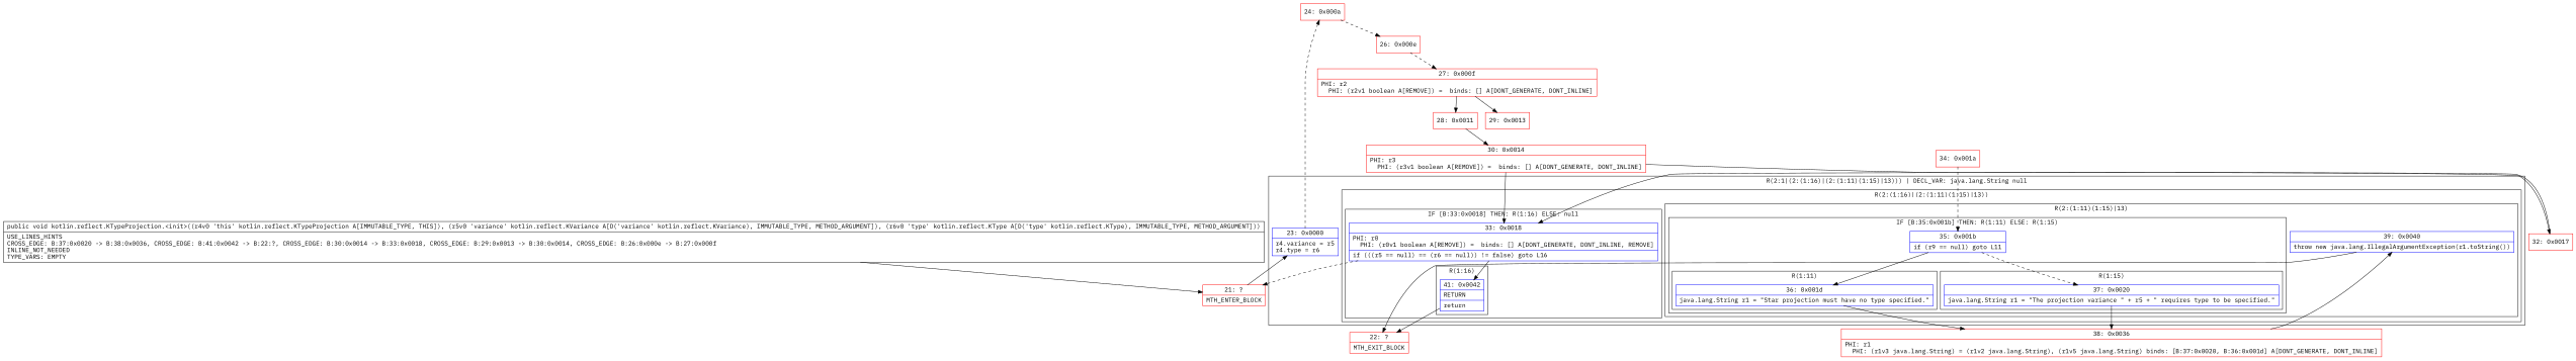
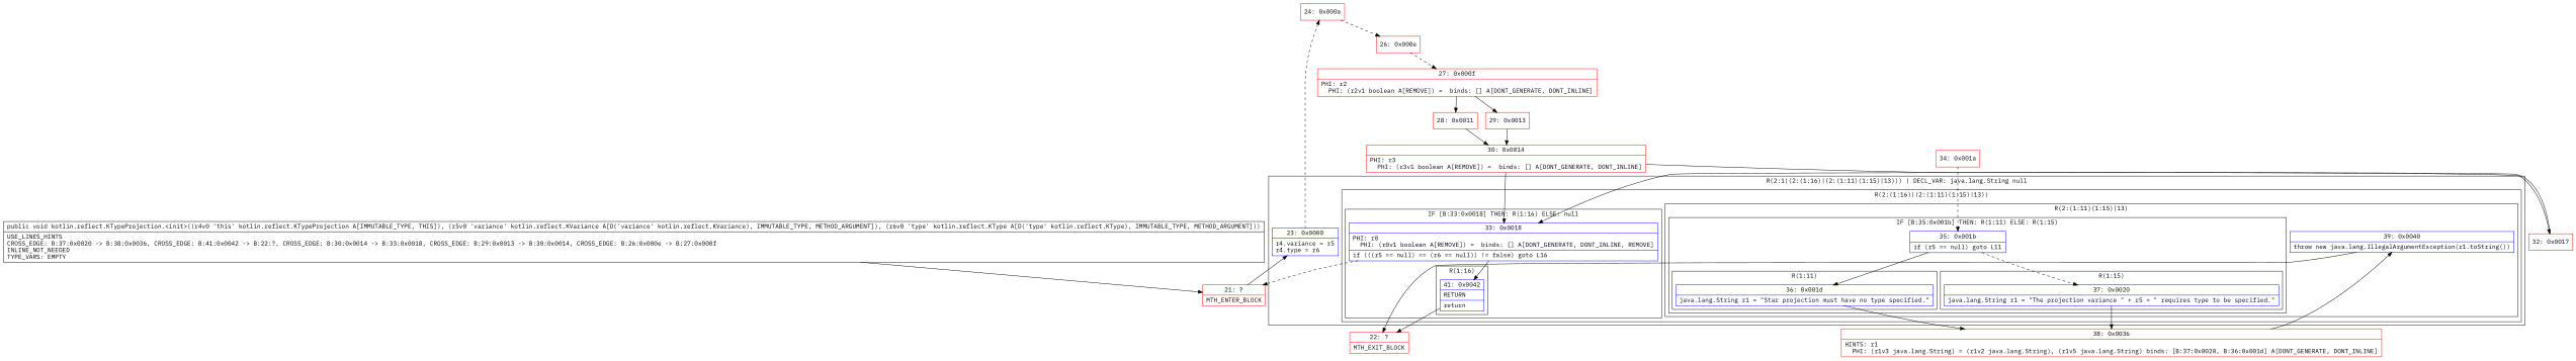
  digraph {
    fontname="IBM Plex Mono"
    node [color=red fontname="IBM Plex Mono" shape=record]
    edge [fontname="IBM Plex Mono"]
    n1 [color=blue label="{41\:\ 0x0042|RETURN\l|return\l}"]
    n2 [color=blue label="{33\:\ 0x0018|PHI: r0 \l  PHI: (r0v1 boolean A[REMOVE]) =  binds: [] A[DONT_GENERATE, DONT_INLINE, REMOVE]\l|if (((r5 == null) == (r6 == null)) != false) goto L16\l}"]
    n3 [color=blue label="{36\:\ 0x001d|java.lang.String r1 = \"Star projection must have no type specified.\"\l}"]
    n4 [color=blue label="{37\:\ 0x0020|java.lang.String r1 = \"The projection variance \" + r5 + \" requires type to be specified.\"\l}"]
-   n5 [color=blue label="{35\:\ 0x001b|if (r9 == null) goto L11\l}"]
+   n5 [color=blue label="{35\:\ 0x001b|if (r5 == null) goto L11\l}"]
    n6 [color=blue label="{39\:\ 0x0040|throw new java.lang.IllegalArgumentException(r1.toString())\l}"]
    n7 [color=blue label="{23\:\ 0x0000|r4.variance = r5\lr4.type = r6\l}"]
    n8 [label="{22\:\ ?|MTH_EXIT_BLOCK\l}"]
    n9 [label="{21\:\ ?|MTH_ENTER_BLOCK\l}"]
-   n10 [label="{38\:\ 0x0036|PHI: r1 \l  PHI: (r1v3 java.lang.String) = (r1v2 java.lang.String), (r1v5 java.lang.String) binds: [B:37:0x0020, B:36:0x001d] A[DONT_GENERATE, DONT_INLINE]\l}"]
+   n10 [label="{38\:\ 0x0036|HINTS: r1 \l  PHI: (r1v3 java.lang.String) = (r1v2 java.lang.String), (r1v5 java.lang.String) binds: [B:37:0x0020, B:36:0x001d] A[DONT_GENERATE, DONT_INLINE]\l}"]
    n11 [label="{24\:\ 0x000a}"]
    n12 [label="{26\:\ 0x000e}"]
    n13 [label="{34\:\ 0x001a}"]
    n14 [label="{27\:\ 0x000f|PHI: r2 \l  PHI: (r2v1 boolean A[REMOVE]) =  binds: [] A[DONT_GENERATE, DONT_INLINE]\l}"]
    n15 [label="{28\:\ 0x0011}"]
    n16 [label="{29\:\ 0x0013}"]
    n17 [label="{30\:\ 0x0014|PHI: r3 \l  PHI: (r3v1 boolean A[REMOVE]) =  binds: [] A[DONT_GENERATE, DONT_INLINE]\l}"]
    n18 [label="{32\:\ 0x0017}"]
    n19 [label="{public void kotlin.reflect.KTypeProjection.\<init\>((r4v0 'this' kotlin.reflect.KTypeProjection A[IMMUTABLE_TYPE, THIS]), (r5v0 'variance' kotlin.reflect.KVariance A[D('variance' kotlin.reflect.KVariance), IMMUTABLE_TYPE, METHOD_ARGUMENT]), (r6v0 'type' kotlin.reflect.KType A[D('type' kotlin.reflect.KType), IMMUTABLE_TYPE, METHOD_ARGUMENT]))  | USE_LINES_HINTS\lCROSS_EDGE: B:37:0x0020 \-\> B:38:0x0036, CROSS_EDGE: B:41:0x0042 \-\> B:22:?, CROSS_EDGE: B:30:0x0014 \-\> B:33:0x0018, CROSS_EDGE: B:29:0x0013 \-\> B:30:0x0014, CROSS_EDGE: B:26:0x000e \-\> B:27:0x000f\lINLINE_NOT_NEEDED\lTYPE_VARS: EMPTY\l}" color=""]
    subgraph cluster_1 {
      label="R(2:1|(2:(1:16)|(2:(1:11)(1:15)|13))) | DECL_VAR: java.lang.String null\l"
      n7
      subgraph cluster_2 {
        label="R(2:(1:16)|(2:(1:11)(1:15)|13))"
        subgraph cluster_3 {
          label="IF [B:33:0x0018] THEN: R(1:16) ELSE: null"
          n2
          subgraph cluster_4 {
            label="R(1:16)"
            n1
          }
        }
        subgraph cluster_5 {
          label="R(2:(1:11)(1:15)|13)"
          n6
          subgraph cluster_6 {
            label="IF [B:35:0x001b] THEN: R(1:11) ELSE: R(1:15)"
            n5
            subgraph cluster_7 {
              label="R(1:11)"
              n3
            }
            subgraph cluster_8 {
              label="R(1:15)"
              n4
            }
          }
        }
      }
    }
    n1 -> n8
    n2 -> n1
    n2 -> n9 [style=dashed]
    n3 -> n10
    n4 -> n10
    n5 -> n3
    n5 -> n4 [style=dashed]
    n6 -> n8
    n7 -> n11 [style=dashed]
    n9 -> n7
    n10 -> n6
    n11 -> n12 [style=dashed]
    n12 -> n14 [style=dashed]
    n13 -> n5 [style=dashed]
    n14 -> n15
    n14 -> n16
    n15 -> n17
+   n16 -> n17
    n17 -> n2
    n17 -> n18
    n18 -> n2
    n19 -> n9
  }
